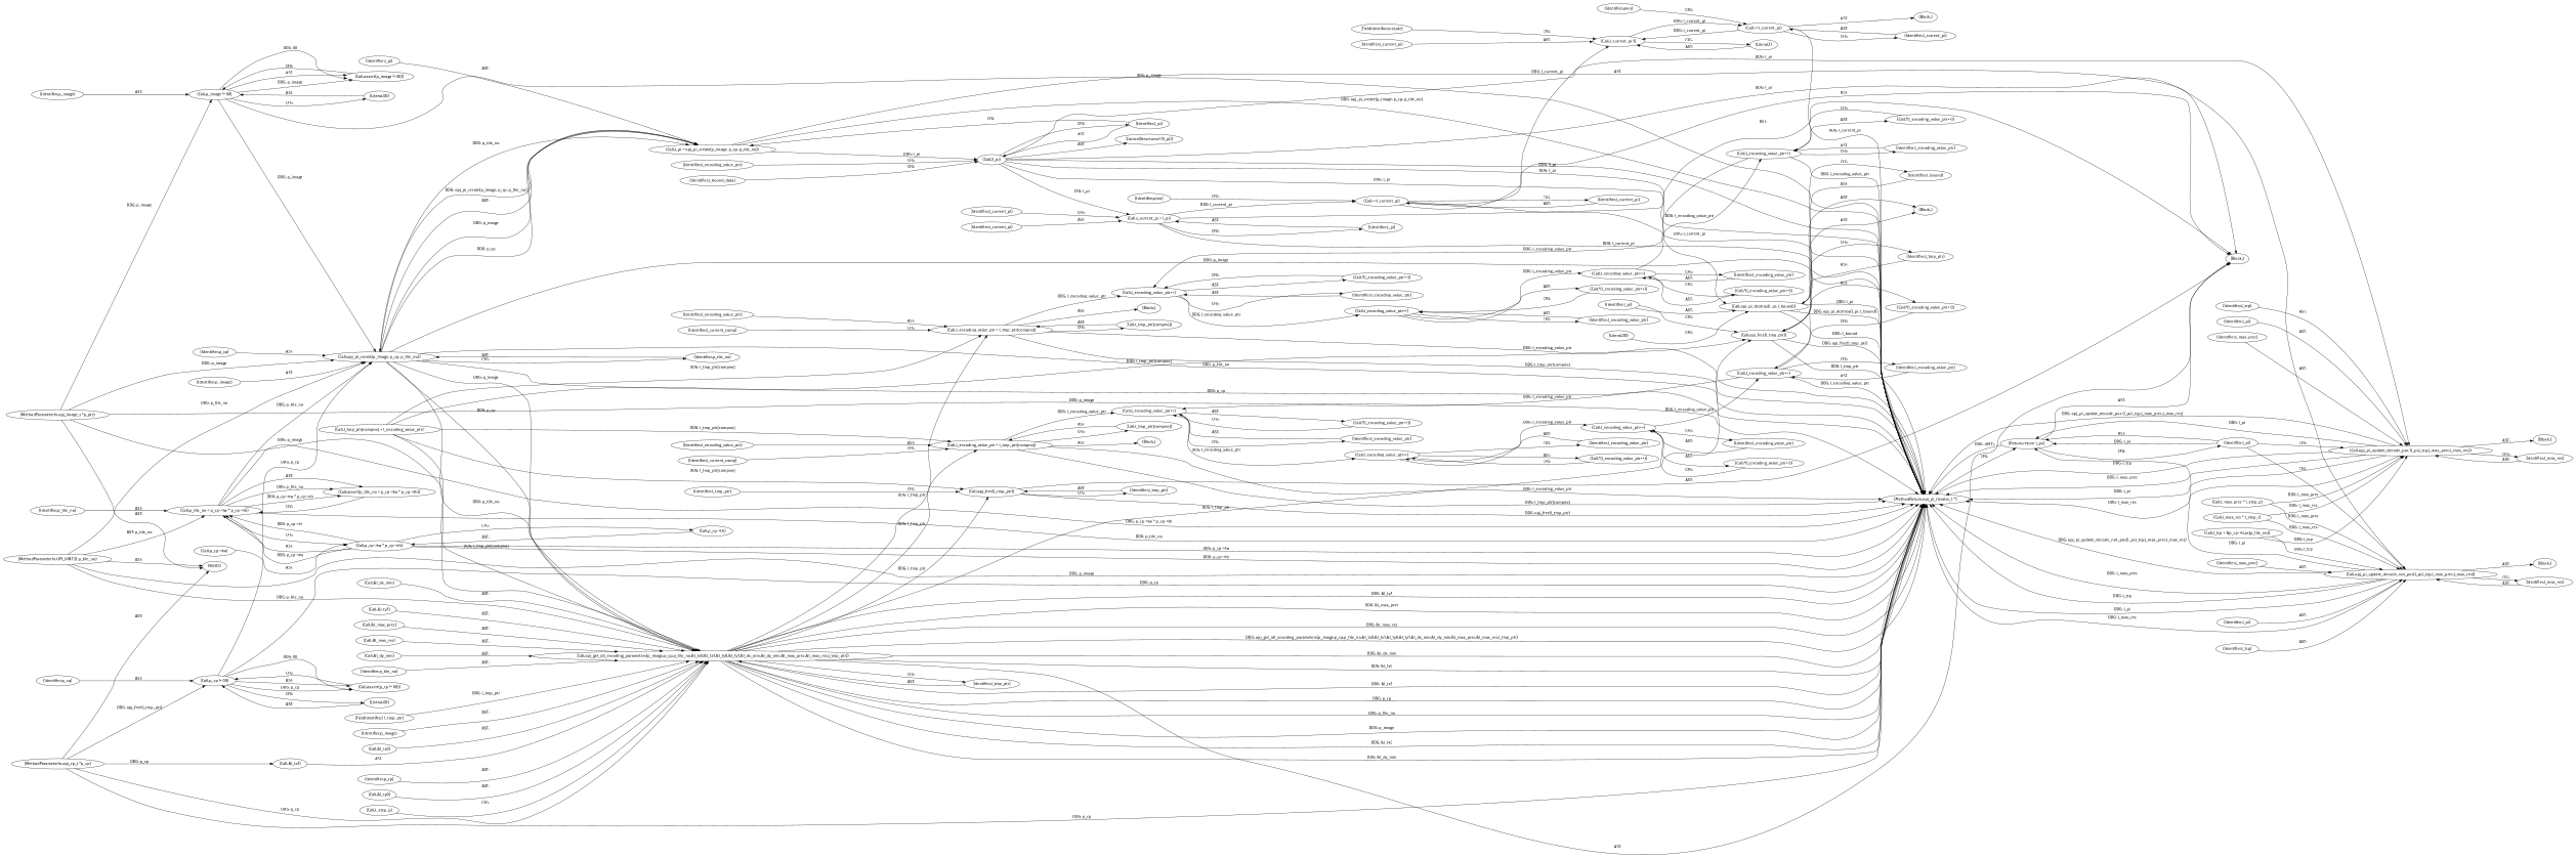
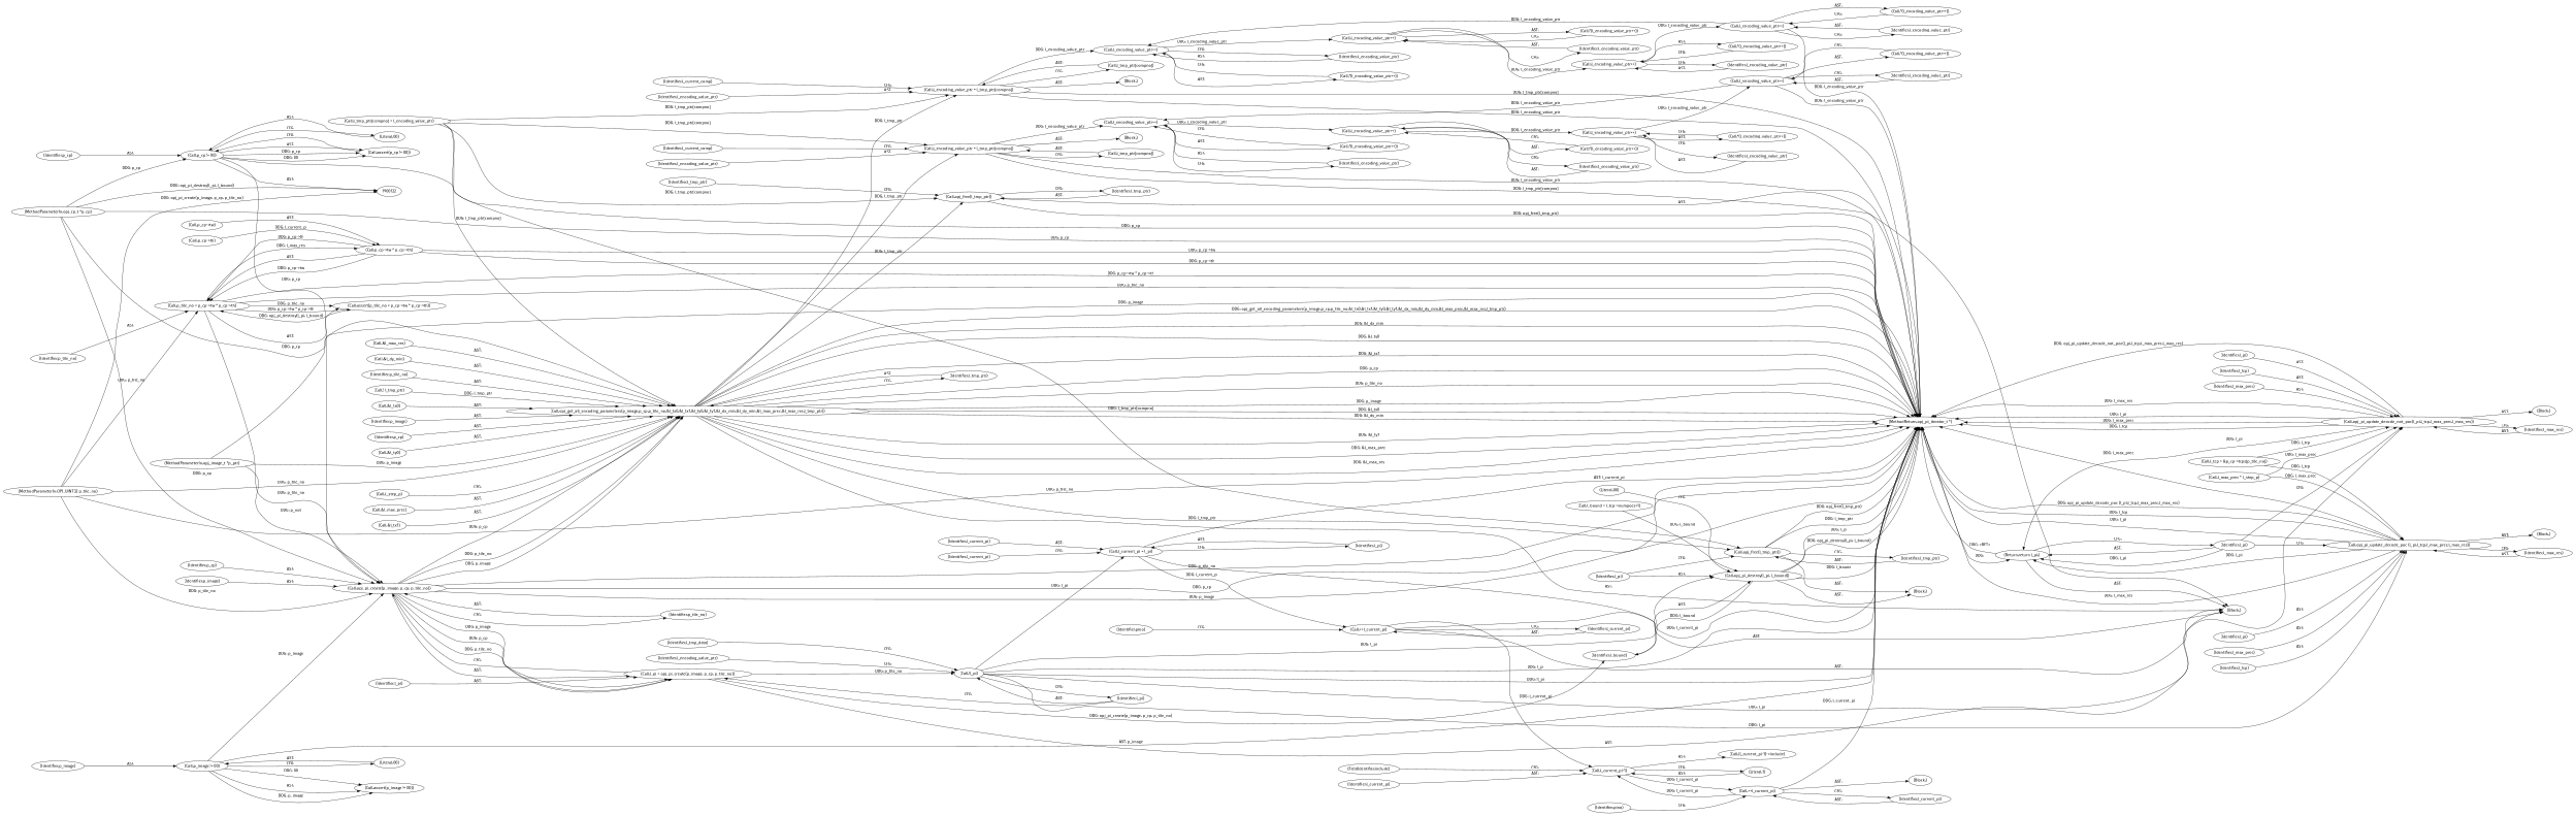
  digraph {
    fontname="Fira Sans"
    rankdir=LR
    node [fontname="Fira Sans"]
    edge [fontname="Fira Sans"]
    n1 [label="(Call,opj_pi_create(p_image, p_cp, p_tile_no))"]
    n2 [label="(Call,l_pi = opj_pi_create(p_image, p_cp, p_tile_no))"]
    n3 [label="(Call,opj_get_all_encoding_parameters(p_image,p_cp,p_tile_no,&l_tx0,&l_tx1,&l_ty0,&l_ty1,&l_dx_min,&l_dy_min,&l_max_prec,&l_max_res,l_tmp_ptr))"]
    n4 [label="(MethodReturn,opj_pi_iterator_t *)"]
    n5 [label="(Identifier,p_tile_no)"]
    n6 [label="(Call,!l_pi)"]
    n7 [label="(Block,)"]
    n8 [label="(Call,opj_free(l_tmp_ptr))"]
    n9 [label="(Call,l_encoding_value_ptr = l_tmp_ptr[compno])"]
    n10 [label="(Call,l_encoding_value_ptr = l_tmp_ptr[compno])"]
    n11 [label="(Call,opj_free(l_tmp_ptr))"]
    n12 [label="(Identifier,l_tmp_ptr)"]
    n13 [label="(Return,return l_pi;)"]
    n14 [label="(Call,p_image != 00)"]
    n15 [label="(Literal,00)"]
    n16 [label="(Call,assert(p_image != 00))"]
    n17 [label="(MethodParameterIn,opj_image_t *p_ptr)"]
    n18 [label=1900122]
    n19 [label="(Call,p_cp != 00)"]
    n20 [label="(Call,assert(p_cp != 00))"]
    n21 [label="(Literal,00)"]
    n22 [label="(MethodParameterIn,opj_cp_t *p_cp)"]
    n23 [label="(Call,p_tile_no < p_cp->tw * p_cp->th)"]
    n24 [label="(Call,p_cp->tw * p_cp->th)"]
    n25 [label="(Call,assert(p_tile_no < p_cp->tw * p_cp->th))"]
    n26 [label="(Call,p_cp->th)"]
    n27 [label="(MethodParameterIn,OPJ_UINT32 p_tile_no)"]
    n28 [label="(Call,l_current_pi = l_pi)"]
    n29 [label="(Call,opj_pi_destroy(l_pi, l_bound))"]
    n30 [label="(Call,opj_pi_update_decode_poc (l_pi,l_tcp,l_max_prec,l_max_res))"]
    n31 [label="(Call,opj_pi_update_decode_not_poc(l_pi,l_tcp,l_max_prec,l_max_res))"]
    n32 [label="(Identifier,l_pi)"]
-   n33 [label="(ControlStructure,if (!l_pi))"]
    n34 [label="(Call,++l_current_pi)"]
    n35 [label="(Identifier,l_pi)"]
    n36 [label="(Identifier,l_bound)"]
    n37 [label="(Block,)"]
    n38 [label="(Block,)"]
    n39 [label="(Identifier,l_max_res)"]
    n40 [label="(Block,)"]
    n41 [label="(Identifier,l_max_res)"]
    n42 [label="(Call,l_current_pi-1)"]
    n43 [label="(Identifier,l_current_pi)"]
    n44 [label="(Call,++l_current_pi)"]
+   n45 [label="(Call,(l_current_pi-1)->include)"]
    n46 [label="(Literal,1)"]
    n47 [label="(Block,)"]
    n48 [label="(Identifier,l_current_pi)"]
    n49 [label="(Identifier,l_pi)"]
    n50 [label="(Identifier,l_tmp_ptr)"]
    n51 [label="(Call,l_encoding_value_ptr++)"]
    n52 [label="(Call,l_tmp_ptr[compno])"]
    n53 [label="(Block,)"]
    n54 [label="(Call,l_encoding_value_ptr++)"]
    n55 [label="(Block,)"]
    n56 [label="(Call,l_tmp_ptr[compno])"]
    n57 [label="(Identifier,l_tmp_ptr)"]
    n58 [label="(Call,l_encoding_value_ptr++)"]
    n59 [label="(Call,*(l_encoding_value_ptr++))"]
    n60 [label="(Identifier,l_encoding_value_ptr)"]
    n61 [label="(Call,l_encoding_value_ptr++)"]
    n62 [label="(Identifier,l_encoding_value_ptr)"]
    n63 [label="(Call,*(l_encoding_value_ptr++))"]
    n64 [label="(Call,l_encoding_value_ptr++)"]
    n65 [label="(Call,*(l_encoding_value_ptr++))"]
    n66 [label="(Identifier,l_encoding_value_ptr)"]
    n67 [label="(Call,*(l_encoding_value_ptr++))"]
    n68 [label="(Identifier,l_encoding_value_ptr)"]
    n69 [label="(Call,l_encoding_value_ptr++)"]
    n70 [label="(Identifier,l_encoding_value_ptr)"]
    n71 [label="(Call,*(l_encoding_value_ptr++))"]
    n72 [label="(Call,l_encoding_value_ptr++)"]
    n73 [label="(Call,*(l_encoding_value_ptr++))"]
    n74 [label="(Identifier,l_encoding_value_ptr)"]
    n75 [label="(Call,l_encoding_value_ptr++)"]
    n76 [label="(Call,*(l_encoding_value_ptr++))"]
    n77 [label="(Identifier,l_encoding_value_ptr)"]
    n78 [label="(Call,*(l_encoding_value_ptr++))"]
    n79 [label="(Identifier,l_encoding_value_ptr)"]
    n80 [label="(Identifier,p_image)"]
    n81 [label="(Identifier,l_pi)"]
-   n82 [label="(FieldIdentifier,! l_tmp_ptr)"]
+   n82 [label="(Call,! l_tmp_ptr)"]
    n83 [label="(Call,&l_tx0)"]
    n84 [label="(Identifier,pino)"]
    n85 [label="(Call,l_max_prec * l_step_p)"]
    n86 [label="(Identifier,l_current_comp)"]
    n87 [label="(Identifier,l_current_pi)"]
    n88 [label="(FieldIdentifier,include)"]
    n89 [label="(Identifier,l_encoding_value_ptr)"]
    n90 [label="(Identifier,p_image)"]
    n91 [label="(Identifier,l_tmp_ptr)"]
    n92 [label="(Identifier,p_cp)"]
    n93 [label="(Call,&l_ty0)"]
    n94 [label="(Identifier,l_pi)"]
    n95 [label="(Identifier,l_tcp)"]
    n96 [label="(Call,l_step_p)"]
    n97 [label="(Identifier,l_current_pi)"]
    n98 [label="(Call,p_cp->tw)"]
    n99 [label="(Identifier,p_cp)"]
-   n100 [label="(Call,&l_dx_min)"]
-   n101 [label="(Call,&l_ty1)"]
    n102 [label="(Identifier,p_tile_no)"]
    n103 [label="(Call,&l_max_prec)"]
    n104 [label="(Identifier,l_current_pi)"]
    n105 [label="(Identifier,l_tcp)"]
    n106 [label="(Identifier,l_encoding_value_ptr)"]
    n107 [label="(Identifier,p_cp)"]
    n108 [label="(Call,&l_tx1)"]
    n109 [label="(Identifier,l_pi)"]
    n110 [label="(Call,&l_max_res)"]
    n111 [label="(Identifier,l_max_prec)"]
    n112 [label="(Literal,00)"]
    n113 [label="(Call,l_tmp_ptr[compno] = l_encoding_value_ptr)"]
    n114 [label="(Call,&l_dy_min)"]
    n115 [label="(Identifier,p_tile_no)"]
-   n116 [label="(Call,l_max_res * l_step_r)"]
    n117 [label="(Identifier,l_pi)"]
    n118 [label="(Identifier,l_current_comp)"]
    n119 [label="(Identifier,l_max_prec)"]
+   n120 [label="(Call,l_bound = l_tcp->numpocs+1)"]
    n121 [label="(Identifier,l_encoding_value_ptr)"]
    n122 [label="(Identifier,p_image)"]
    n123 [label="(Call,l_tcp = &p_cp->tcps[p_tile_no])"]
-   n124 [label="(Identifier,l_bound_data)"]
+   n124 [label="(Identifier,l_tmp_data)"]
    n125 [label="(Identifier,pino)"]
    n1 -> n2 [label="AST: "]
    n1 -> n2 [label="DDG: p_image"]
    n1 -> n2 [label="DDG: p_cp"]
    n1 -> n2 [label="DDG: p_tile_no"]
    n1 -> n3 [label="DDG: p_image"]
    n1 -> n3 [label="DDG: p_cp"]
    n1 -> n3 [label="DDG: p_tile_no"]
    n1 -> n4 [label="DDG: p_image"]
    n1 -> n4 [label="DDG: p_tile_no"]
    n1 -> n4 [label="DDG: p_cp"]
    n1 -> n5 [label="CFG: "]
-   n2 -> n1 [label="DDG: opj_pi_create(p_image, p_cp, p_tile_no)"]
-   n2 -> n4 [label="DDG: opj_pi_create(p_image, p_cp, p_tile_no)"]
-   n2 -> n6 [label="DDG: l_pi"]
+   n2 -> n1 [label="CFG: "]
+   n2 -> n36 [label="DDG: opj_pi_create(p_image, p_cp, p_tile_no)"]
+   n2 -> n6 [label="DDG: p_tile_no"]
    n2 -> n7 [label="AST: "]
    n3 -> n4 [label="DDG: p_cp"]
    n3 -> n4 [label="DDG: p_tile_no"]
    n3 -> n4 [label="DDG: p_image"]
    n3 -> n4 [label="DDG: &l_tx0"]
    n3 -> n4 [label="DDG: &l_dy_min"]
    n3 -> n4 [label="DDG: &l_ty1"]
    n3 -> n4 [label="DDG: &l_max_prec"]
    n3 -> n4 [label="DDG: &l_max_res"]
    n3 -> n4 [label="DDG: opj_get_all_encoding_parameters(p_image,p_cp,p_tile_no,&l_tx0,&l_tx1,&l_ty0,&l_ty1,&l_dx_min,&l_dy_min,&l_max_prec,&l_max_res,l_tmp_ptr)"]
    n3 -> n4 [label="DDG: &l_dx_min"]
    n3 -> n4 [label="DDG: &l_ty0"]
    n3 -> n4 [label="DDG: &l_tx1"]
    n3 -> n7 [label="AST: "]
    n3 -> n8 [label="DDG: l_tmp_ptr"]
    n3 -> n9 [label="DDG: l_tmp_ptr"]
    n3 -> n10 [label="DDG: l_tmp_ptr"]
    n3 -> n11 [label="DDG: l_tmp_ptr"]
    n3 -> n12 [label="CFG: "]
-   n4 -> n13 [label="CFG: "]
+   n4 -> n13 [label="DDG: "]
    n5 -> n1 [label="AST: "]
    n6 -> n4 [label="DDG: l_pi"]
    n6 -> n4 [label="DDG: !l_pi"]
-   n6 -> n28 [label="CFG: l_pi"]
+   n6 -> n28 [label="DDG: l_pi"]
    n6 -> n29 [label="DDG: l_pi"]
    n6 -> n30 [label="DDG: l_pi"]
    n6 -> n31 [label="DDG: l_pi"]
    n6 -> n32 [label="CFG: "]
-   n6 -> n33 [label="AST: "]
    n8 -> n4 [label="DDG: opj_free(l_tmp_ptr)"]
    n8 -> n4 [label="DDG: l_tmp_ptr"]
    n8 -> n37 [label="AST: "]
    n8 -> n50 [label="CFG: "]
    n9 -> n4 [label="DDG: l_encoding_value_ptr"]
    n9 -> n4 [label="DDG: l_tmp_ptr[compno]"]
    n9 -> n51 [label="DDG: l_encoding_value_ptr"]
    n9 -> n52 [label="CFG: "]
    n9 -> n53 [label="AST: "]
    n10 -> n4 [label="DDG: l_encoding_value_ptr"]
    n10 -> n4 [label="DDG: l_tmp_ptr[compno]"]
    n10 -> n54 [label="DDG: l_encoding_value_ptr"]
    n10 -> n55 [label="AST: "]
    n10 -> n56 [label="CFG: "]
    n11 -> n4 [label="DDG: opj_free(l_tmp_ptr)"]
    n11 -> n7 [label="AST: "]
    n11 -> n57 [label="CFG: "]
    n12 -> n3 [label="AST: "]
    n13 -> n4 [label="DDG: <RET>"]
    n13 -> n7 [label="AST: "]
    n13 -> n49 [label="CFG: "]
    n14 -> n1 [label="DDG: p_image"]
-   n14 -> n4 [label="DDG: p_image"]
+   n14 -> n4 [label="AST: p_image"]
    n14 -> n15 [label="CFG: "]
    n14 -> n16 [label="AST: "]
    n14 -> n16 [label="DDG: p_image"]
    n14 -> n16 [label="DDG: 00"]
    n15 -> n14 [label="AST: "]
-   n16 -> n14 [label="CFG: "]
-   n17 -> n1 [label="DDG: p_image"]
+   n17 -> n1 [label="DDG: p_not"]
    n17 -> n3 [label="DDG: p_image"]
    n17 -> n4 [label="DDG: p_image"]
-   n17 -> n14 [label="DDG: p_image"]
-   n17 -> n18 [label="AST: "]
+   n19 -> n18 [label="AST: "]
    n19 -> n1 [label="DDG: p_cp"]
    n19 -> n4 [label="DDG: p_cp"]
    n19 -> n20 [label="AST: "]
    n19 -> n20 [label="DDG: p_cp"]
    n19 -> n20 [label="DDG: 00"]
    n19 -> n21 [label="CFG: "]
    n20 -> n19 [label="CFG: "]
    n21 -> n19 [label="AST: "]
-   n22 -> n108 [label="DDG: p_cp"]
+   n22 -> n1 [label="DDG: p_cp"]
    n22 -> n3 [label="DDG: p_cp"]
    n22 -> n4 [label="DDG: p_cp"]
-   n22 -> n18 [label="AST: "]
-   n22 -> n19 [label="DDG: opj_free(l_tmp_ptr)"]
+   n22 -> n18 [label="DDG: opj_pi_destroy(l_pi, l_bound)"]
+   n22 -> n19 [label="DDG: p_cp"]
    n23 -> n1 [label="DDG: p_tile_no"]
    n23 -> n4 [label="DDG: p_cp->tw * p_cp->th"]
    n23 -> n4 [label="DDG: p_tile_no"]
-   n23 -> n24 [label="CFG: "]
+   n23 -> n24 [label="DDG: l_max_res"]
    n23 -> n25 [label="AST: "]
    n23 -> n25 [label="DDG: p_tile_no"]
    n23 -> n25 [label="DDG: p_cp->tw * p_cp->th"]
    n24 -> n4 [label="DDG: p_cp->tw"]
    n24 -> n4 [label="DDG: p_cp->th"]
    n24 -> n23 [label="AST: "]
    n24 -> n23 [label="DDG: p_cp->tw"]
    n24 -> n23 [label="DDG: p_cp->th"]
-   n24 -> n26 [label="CFG: "]
-   n25 -> n23 [label="CFG: "]
-   n26 -> n24 [label="AST: "]
+   n25 -> n23 [label="DDG: opj_pi_destroy(l_pi, l_bound)"]
+   n26 -> n24 [label="DDG: l_current_pi"]
    n27 -> n1 [label="DDG: p_tile_no"]
    n27 -> n3 [label="DDG: p_tile_no"]
-   n27 -> n4 [label="DDG: p_image"]
-   n27 -> n18 [label="AST: "]
-   n27 -> n23 [label="AST: p_tile_no"]
-   n28 -> n4 [label="DDG: l_current_pi"]
+   n27 -> n4 [label="DDG: p_tile_no"]
+   n27 -> n18 [label="DDG: opj_pi_create(p_image, p_cp, p_tile_no)"]
+   n27 -> n23 [label="DDG: p_tile_no"]
+   n28 -> n4 [label="AST: l_current_pi"]
    n28 -> n7 [label="AST: "]
    n28 -> n34 [label="DDG: l_current_pi"]
    n28 -> n35 [label="CFG: "]
    n29 -> n4 [label="DDG: l_bound"]
    n29 -> n4 [label="DDG: l_pi"]
    n29 -> n4 [label="DDG: opj_pi_destroy(l_pi, l_bound)"]
-   n29 -> n36 [label="CFG: "]
+   n29 -> n36 [label="DDG: l_bound"]
    n29 -> n37 [label="AST: "]
    n30 -> n4 [label="DDG: opj_pi_update_decode_poc (l_pi,l_tcp,l_max_prec,l_max_res)"]
    n30 -> n4 [label="DDG: l_tcp"]
    n30 -> n4 [label="DDG: l_max_prec"]
    n30 -> n4 [label="DDG: l_pi"]
    n30 -> n4 [label="DDG: l_max_res"]
    n30 -> n13 [label="DDG: l_pi"]
    n30 -> n38 [label="AST: "]
    n30 -> n39 [label="CFG: "]
    n31 -> n4 [label="DDG: l_max_res"]
    n31 -> n4 [label="DDG: opj_pi_update_decode_not_poc(l_pi,l_tcp,l_max_prec,l_max_res)"]
    n31 -> n4 [label="DDG: l_pi"]
    n31 -> n4 [label="DDG: l_max_prec"]
    n31 -> n4 [label="DDG: l_tcp"]
    n31 -> n13 [label="DDG: l_pi"]
    n31 -> n40 [label="AST: "]
    n31 -> n41 [label="CFG: "]
    n32 -> n2 [label="CFG: "]
    n32 -> n6 [label="AST: "]
    n34 -> n4 [label="DDG: l_current_pi"]
    n34 -> n7 [label="AST: "]
    n34 -> n42 [label="DDG: l_current_pi"]
    n34 -> n43 [label="CFG: "]
    n35 -> n28 [label="AST: "]
    n36 -> n29 [label="AST: "]
    n39 -> n30 [label="AST: "]
    n41 -> n31 [label="AST: "]
    n42 -> n44 [label="DDG: l_current_pi"]
+   n42 -> n45 [label="AST: "]
    n42 -> n46 [label="CFG: "]
    n43 -> n34 [label="AST: "]
    n44 -> n4 [label="DDG: l_current_pi"]
    n44 -> n42 [label="DDG: l_current_pi"]
    n44 -> n47 [label="AST: "]
    n44 -> n48 [label="CFG: "]
    n46 -> n42 [label="AST: "]
    n48 -> n44 [label="AST: "]
    n49 -> n13 [label="AST: "]
    n49 -> n13 [label="DDG: l_pi"]
    n49 -> n30 [label="CFG: "]
    n49 -> n31 [label="CFG: "]
    n50 -> n8 [label="AST: "]
    n51 -> n58 [label="DDG: l_encoding_value_ptr"]
    n51 -> n59 [label="AST: "]
    n51 -> n60 [label="CFG: "]
    n52 -> n9 [label="AST: "]
    n54 -> n69 [label="DDG: l_encoding_value_ptr"]
    n54 -> n70 [label="CFG: "]
    n54 -> n71 [label="AST: "]
    n56 -> n10 [label="AST: "]
    n57 -> n11 [label="AST: "]
    n58 -> n61 [label="DDG: l_encoding_value_ptr"]
    n58 -> n62 [label="CFG: "]
    n58 -> n63 [label="AST: "]
    n59 -> n51 [label="CFG: "]
    n60 -> n51 [label="AST: "]
    n61 -> n64 [label="DDG: l_encoding_value_ptr"]
    n61 -> n65 [label="AST: "]
    n61 -> n66 [label="CFG: "]
    n62 -> n58 [label="AST: "]
    n63 -> n58 [label="CFG: "]
    n64 -> n4 [label="DDG: l_encoding_value_ptr"]
    n64 -> n51 [label="DDG: l_encoding_value_ptr"]
    n64 -> n67 [label="AST: "]
    n64 -> n68 [label="CFG: "]
    n65 -> n61 [label="CFG: "]
    n66 -> n61 [label="AST: "]
    n67 -> n64 [label="CFG: "]
    n68 -> n64 [label="AST: "]
    n69 -> n72 [label="DDG: l_encoding_value_ptr"]
    n69 -> n73 [label="AST: "]
    n69 -> n74 [label="CFG: "]
    n70 -> n54 [label="AST: "]
    n71 -> n54 [label="CFG: "]
    n72 -> n75 [label="DDG: l_encoding_value_ptr"]
    n72 -> n76 [label="AST: "]
    n72 -> n77 [label="CFG: "]
    n73 -> n69 [label="CFG: "]
    n74 -> n69 [label="AST: "]
    n75 -> n4 [label="DDG: l_encoding_value_ptr"]
    n75 -> n54 [label="DDG: l_encoding_value_ptr"]
    n75 -> n78 [label="AST: "]
    n75 -> n79 [label="CFG: "]
    n76 -> n72 [label="CFG: "]
    n77 -> n72 [label="AST: "]
    n78 -> n75 [label="CFG: "]
    n79 -> n75 [label="AST: "]
    n80 -> n1 [label="AST: "]
    n81 -> n2 [label="AST: "]
    n82 -> n3 [label="DDG: l_tmp_ptr"]
    n83 -> n3 [label="AST: "]
    n84 -> n44 [label="CFG: "]
    n85 -> n30 [label="DDG: l_max_prec"]
    n85 -> n31 [label="DDG: l_max_prec"]
    n86 -> n9 [label="CFG: "]
    n87 -> n28 [label="AST: "]
    n88 -> n42 [label="CFG: "]
    n89 -> n10 [label="AST: "]
    n90 -> n3 [label="AST: "]
    n91 -> n11 [label="CFG: "]
    n92 -> n3 [label="AST: "]
    n93 -> n3 [label="AST: "]
    n94 -> n31 [label="AST: "]
    n95 -> n31 [label="AST: "]
    n96 -> n3 [label="CFG: "]
    n97 -> n42 [label="AST: "]
    n98 -> n24 [label="AST: "]
    n99 -> n19 [label="AST: "]
-   n100 -> n3 [label="AST: "]
-   n101 -> n3 [label="AST: "]
    n102 -> n23 [label="AST: "]
    n103 -> n3 [label="AST: "]
    n104 -> n28 [label="CFG: "]
    n105 -> n30 [label="AST: "]
    n106 -> n6 [label="CFG: "]
    n107 -> n1 [label="AST: "]
    n108 -> n3 [label="AST: "]
    n109 -> n30 [label="AST: "]
    n110 -> n3 [label="AST: "]
    n111 -> n31 [label="AST: "]
    n112 -> n29 [label="CFG: "]
    n113 -> n3 [label="DDG: l_tmp_ptr[compno]"]
    n113 -> n8 [label="DDG: l_tmp_ptr[compno]"]
    n113 -> n9 [label="DDG: l_tmp_ptr[compno]"]
    n113 -> n10 [label="DDG: l_tmp_ptr[compno]"]
    n113 -> n11 [label="DDG: l_tmp_ptr[compno]"]
    n114 -> n3 [label="AST: "]
    n115 -> n3 [label="AST: "]
-   n116 -> n30 [label="DDG: l_max_res"]
-   n116 -> n31 [label="DDG: l_max_res"]
    n117 -> n8 [label="CFG: "]
    n117 -> n29 [label="AST: "]
    n118 -> n10 [label="CFG: "]
    n119 -> n30 [label="AST: "]
+   n120 -> n29 [label="DDG: l_bound"]
    n121 -> n9 [label="AST: "]
    n122 -> n14 [label="AST: "]
    n123 -> n30 [label="DDG: l_tcp"]
    n123 -> n31 [label="DDG: l_tcp"]
    n124 -> n6 [label="CFG: "]
    n125 -> n34 [label="CFG: "]
  }
